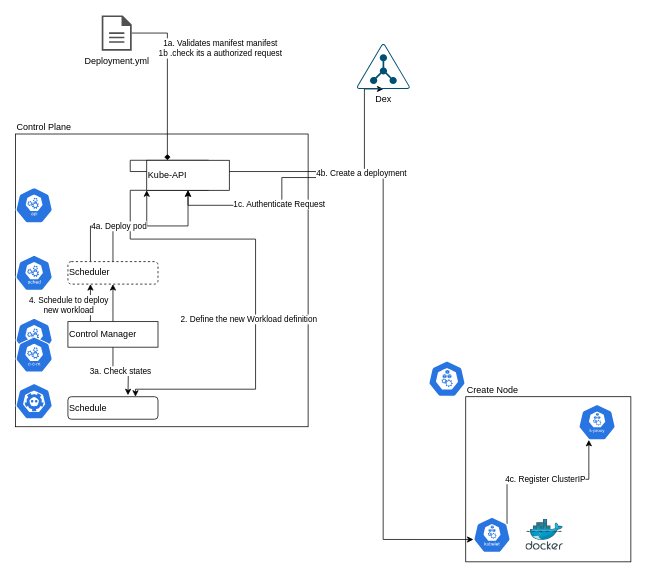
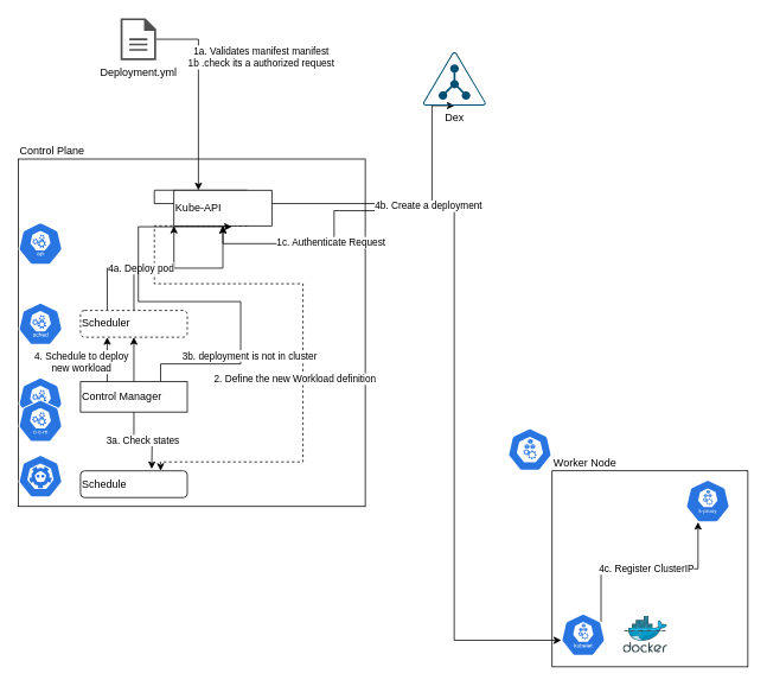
  <mxCell id="0" />
  <mxCell id="1" parent="0" />
  <mxCell id="2" value="Control Plane" style="whiteSpace=wrap;html=1;aspect=fixed;align=left;labelPosition=center;verticalLabelPosition=top;verticalAlign=bottom;" vertex="1" parent="1"><mxGeometry x="20" y="178" width="390" height="390" as="geometry" /></mxCell>
- <mxCell id="3" value="Create Node" style="whiteSpace=wrap;html=1;aspect=fixed;align=left;labelPosition=center;verticalLabelPosition=top;verticalAlign=bottom;" vertex="1" parent="1"><mxGeometry x="620" y="528" width="220" height="220" as="geometry" /></mxCell>
+ <mxCell id="3" value="Worker Node" style="whiteSpace=wrap;html=1;aspect=fixed;align=left;labelPosition=center;verticalLabelPosition=top;verticalAlign=bottom;" vertex="1" parent="1"><mxGeometry x="620" y="528" width="220" height="220" as="geometry" /></mxCell>
  <mxCell id="4" style="edgeStyle=orthogonalEdgeStyle;rounded=0;orthogonalLoop=1;jettySize=auto;html=1;entryX=0.5;entryY=1;entryDx=0;entryDy=0;entryPerimeter=0;startArrow=classic;startFill=1;" edge="1" parent="1" source="10" target="35"><mxGeometry relative="1" as="geometry"><mxPoint x="439.012" y="236.04" as="targetPoint" /><Array as="points"><mxPoint x="375" y="273" /><mxPoint x="375" y="236" /><mxPoint x="485" y="236" /></Array></mxGeometry></mxCell>
  <mxCell id="5" value="1c. Authenticate Request&amp;nbsp;" style="edgeLabel;html=1;align=center;verticalAlign=middle;resizable=0;points=[];" vertex="1" connectable="0" parent="4"><mxGeometry x="-0.346" y="2" relative="1" as="geometry"><mxPoint as="offset" /></mxGeometry></mxCell>
- <mxCell id="6" style="edgeStyle=orthogonalEdgeStyle;rounded=0;orthogonalLoop=1;jettySize=auto;html=1;startArrow=none;startFill=0;exitX=0.75;exitY=1;exitDx=0;exitDy=0;entryX=0.75;entryY=0;entryDx=0;entryDy=0;" edge="1" parent="1" source="10" target="21"><mxGeometry relative="1" as="geometry"><Array as="points"><mxPoint x="173" y="318" /><mxPoint x="340" y="318" /><mxPoint x="340" y="518" /><mxPoint x="180" y="518" /></Array></mxGeometry></mxCell>
+ <mxCell id="6" style="edgeStyle=orthogonalEdgeStyle;rounded=0;orthogonalLoop=1;jettySize=auto;html=1;startArrow=none;startFill=0;exitX=0.75;exitY=1;exitDx=0;exitDy=0;entryX=0.75;entryY=0;entryDx=0;entryDy=0;dashed=1;" edge="1" parent="1" source="10" target="21"><mxGeometry relative="1" as="geometry"><Array as="points"><mxPoint x="173" y="318" /><mxPoint x="340" y="318" /><mxPoint x="340" y="518" /><mxPoint x="180" y="518" /></Array></mxGeometry></mxCell>
  <mxCell id="7" value="2. Define the new Workload definition" style="edgeLabel;html=1;align=center;verticalAlign=middle;resizable=0;points=[];" vertex="1" connectable="0" parent="6"><mxGeometry x="0.033" y="-1" relative="1" as="geometry"><mxPoint x="-9" y="78" as="offset" /></mxGeometry></mxCell>
  <mxCell id="8" style="edgeStyle=orthogonalEdgeStyle;rounded=0;orthogonalLoop=1;jettySize=auto;html=1;entryX=0.005;entryY=0.63;entryDx=0;entryDy=0;entryPerimeter=0;startArrow=none;startFill=0;exitX=0.75;exitY=0;exitDx=0;exitDy=0;" edge="1" parent="1" source="10" target="24"><mxGeometry relative="1" as="geometry"><mxPoint x="440" y="318" as="sourcePoint" /><Array as="points"><mxPoint x="173" y="228" /><mxPoint x="510" y="228" /><mxPoint x="510" y="718" /></Array></mxGeometry></mxCell>
  <mxCell id="9" value="4b. Create a deployment" style="edgeLabel;html=1;align=center;verticalAlign=middle;resizable=0;points=[];" vertex="1" connectable="0" parent="8"><mxGeometry x="-0.2" y="-2" relative="1" as="geometry"><mxPoint as="offset" /></mxGeometry></mxCell>
  <mxCell id="10" value="&lt;span style=&quot;background-color: rgb(255 , 255 , 255)&quot;&gt;Kube-API&lt;/span&gt;" style="rounded=1;whiteSpace=wrap;html=1;align=left;arcSize=0;" vertex="1" parent="1"><mxGeometry x="195" y="213" width="110" height="40" as="geometry" /></mxCell>
  <mxCell id="11" value="" style="edgeStyle=orthogonalEdgeStyle;rounded=0;orthogonalLoop=1;jettySize=auto;html=1;startArrow=none;startFill=0;" edge="1" parent="1" source="13" target="10"><mxGeometry relative="1" as="geometry" /></mxCell>
  <mxCell id="12" value="4a. Deploy pod" style="edgeStyle=orthogonalEdgeStyle;rounded=0;orthogonalLoop=1;jettySize=auto;html=1;exitX=0.25;exitY=0;exitDx=0;exitDy=0;entryX=0;entryY=1;entryDx=0;entryDy=0;startArrow=none;startFill=0;" edge="1" parent="1" source="13" target="10"><mxGeometry relative="1" as="geometry" /></mxCell>
  <mxCell id="13" value="Scheduler" style="rounded=1;whiteSpace=wrap;html=1;align=left;dashed=1;" vertex="1" parent="1"><mxGeometry x="90" y="348" width="120" height="30" as="geometry" /></mxCell>
  <mxCell id="14" value="3a. Check states" style="edgeStyle=orthogonalEdgeStyle;rounded=0;orthogonalLoop=1;jettySize=auto;html=1;exitX=0.5;exitY=1;exitDx=0;exitDy=0;startArrow=none;startFill=0;" edge="1" parent="1" source="20"><mxGeometry relative="1" as="geometry"><mxPoint x="170" y="526" as="targetPoint" /></mxGeometry></mxCell>
+ <mxCell id="15" style="edgeStyle=orthogonalEdgeStyle;rounded=0;orthogonalLoop=1;jettySize=auto;html=1;exitX=0.75;exitY=0;exitDx=0;exitDy=0;entryX=0.591;entryY=1.025;entryDx=0;entryDy=0;entryPerimeter=0;startArrow=none;startFill=0;" edge="1" parent="1" source="20" target="10"><mxGeometry relative="1" as="geometry"><Array as="points"><mxPoint x="180" y="408" /><mxPoint x="270" y="408" /><mxPoint x="270" y="338" /><mxPoint x="155" y="338" /></Array></mxGeometry></mxCell>
+ <mxCell id="16" value="3b. deployment is not in cluster" style="edgeLabel;html=1;align=center;verticalAlign=middle;resizable=0;points=[];" vertex="1" connectable="0" parent="15"><mxGeometry x="-0.714" relative="1" as="geometry"><mxPoint x="50" y="-10" as="offset" /></mxGeometry></mxCell>
  <mxCell id="17" style="edgeStyle=orthogonalEdgeStyle;rounded=0;orthogonalLoop=1;jettySize=auto;html=1;exitX=0.25;exitY=0;exitDx=0;exitDy=0;entryX=0.25;entryY=1;entryDx=0;entryDy=0;startArrow=none;startFill=0;" edge="1" parent="1" source="20" target="13"><mxGeometry relative="1" as="geometry" /></mxCell>
  <mxCell id="18" value="4. Schedule to deploy&lt;br&gt;new workload" style="edgeLabel;html=1;align=center;verticalAlign=middle;resizable=0;points=[];" vertex="1" connectable="0" parent="17"><mxGeometry x="-0.08" y="-1" relative="1" as="geometry"><mxPoint x="-31" as="offset" /></mxGeometry></mxCell>
  <mxCell id="19" value="" style="edgeStyle=orthogonalEdgeStyle;rounded=0;orthogonalLoop=1;jettySize=auto;html=1;startArrow=none;startFill=0;" edge="1" parent="1" source="20" target="13"><mxGeometry relative="1" as="geometry" /></mxCell>
  <mxCell id="20" value="Control Manager" style="whiteSpace=wrap;html=1;align=left;rounded=0;" vertex="1" parent="1"><mxGeometry x="90" y="428" width="120" height="34" as="geometry" /></mxCell>
  <mxCell id="21" value="Schedule" style="rounded=1;whiteSpace=wrap;html=1;align=left;" vertex="1" parent="1"><mxGeometry x="90" y="528" width="120" height="30" as="geometry" /></mxCell>
  <mxCell id="22" value="" style="html=1;dashed=0;whitespace=wrap;fillColor=#2875E2;strokeColor=#ffffff;points=[[0.005,0.63,0],[0.1,0.2,0],[0.9,0.2,0],[0.5,0,0],[0.995,0.63,0],[0.72,0.99,0],[0.5,1,0],[0.28,0.99,0]];shape=mxgraph.kubernetes.icon;prIcon=etcd;align=left;" vertex="1" parent="1"><mxGeometry x="20" y="510" width="50" height="48" as="geometry" /></mxCell>
  <mxCell id="23" value="4c. Register ClusterIP" style="edgeStyle=orthogonalEdgeStyle;rounded=0;orthogonalLoop=1;jettySize=auto;html=1;exitX=0.9;exitY=0.2;exitDx=0;exitDy=0;exitPerimeter=0;entryX=0.28;entryY=0.99;entryDx=0;entryDy=0;entryPerimeter=0;startArrow=none;startFill=0;" edge="1" parent="1" source="24" target="26"><mxGeometry relative="1" as="geometry"><Array as="points"><mxPoint x="675" y="638" /><mxPoint x="784" y="638" /></Array></mxGeometry></mxCell>
  <mxCell id="24" value="" style="html=1;dashed=0;whitespace=wrap;fillColor=#2875E2;strokeColor=#ffffff;points=[[0.005,0.63,0],[0.1,0.2,0],[0.9,0.2,0],[0.5,0,0],[0.995,0.63,0],[0.72,0.99,0],[0.5,1,0],[0.28,0.99,0]];shape=mxgraph.kubernetes.icon;prIcon=kubelet;align=left;" vertex="1" parent="1"><mxGeometry x="630" y="688" width="50" height="48" as="geometry" /></mxCell>
  <mxCell id="25" value="" style="aspect=fixed;html=1;points=[];align=center;image;fontSize=12;image=img/lib/mscae/Docker.svg;" vertex="1" parent="1"><mxGeometry x="700" y="691.5" width="50" height="41" as="geometry" /></mxCell>
  <mxCell id="26" value="" style="html=1;dashed=0;whitespace=wrap;fillColor=#2875E2;strokeColor=#ffffff;points=[[0.005,0.63,0],[0.1,0.2,0],[0.9,0.2,0],[0.5,0,0],[0.995,0.63,0],[0.72,0.99,0],[0.5,1,0],[0.28,0.99,0]];shape=mxgraph.kubernetes.icon;prIcon=k_proxy;align=left;" vertex="1" parent="1"><mxGeometry x="770" y="538" width="50" height="48" as="geometry" /></mxCell>
  <mxCell id="27" value="" style="html=1;dashed=0;whitespace=wrap;fillColor=#2875E2;strokeColor=#ffffff;points=[[0.005,0.63,0],[0.1,0.2,0],[0.9,0.2,0],[0.5,0,0],[0.995,0.63,0],[0.72,0.99,0],[0.5,1,0],[0.28,0.99,0]];shape=mxgraph.kubernetes.icon;prIcon=api;align=left;" vertex="1" parent="1"><mxGeometry x="20" y="249" width="50" height="48" as="geometry" /></mxCell>
  <mxCell id="28" value="" style="html=1;dashed=0;whitespace=wrap;fillColor=#2875E2;strokeColor=#ffffff;points=[[0.005,0.63,0],[0.1,0.2,0],[0.9,0.2,0],[0.5,0,0],[0.995,0.63,0],[0.72,0.99,0],[0.5,1,0],[0.28,0.99,0]];shape=mxgraph.kubernetes.icon;prIcon=node;align=left;" vertex="1" parent="1"><mxGeometry x="570" y="480" width="50" height="48" as="geometry" /></mxCell>
  <mxCell id="29" value="" style="html=1;dashed=0;whitespace=wrap;fillColor=#2875E2;strokeColor=#ffffff;points=[[0.005,0.63,0],[0.1,0.2,0],[0.9,0.2,0],[0.5,0,0],[0.995,0.63,0],[0.72,0.99,0],[0.5,1,0],[0.28,0.99,0]];shape=mxgraph.kubernetes.icon;prIcon=sched;align=left;" vertex="1" parent="1"><mxGeometry x="20" y="339" width="50" height="48" as="geometry" /></mxCell>
  <mxCell id="30" value="" style="html=1;dashed=0;whitespace=wrap;fillColor=#2875E2;strokeColor=#ffffff;points=[[0.005,0.63,0],[0.1,0.2,0],[0.9,0.2,0],[0.5,0,0],[0.995,0.63,0],[0.72,0.99,0],[0.5,1,0],[0.28,0.99,0]];shape=mxgraph.kubernetes.icon;prIcon=c_m;align=left;" vertex="1" parent="1"><mxGeometry x="20" y="423" width="50" height="48" as="geometry" /></mxCell>
  <mxCell id="31" value="" style="html=1;dashed=0;whitespace=wrap;fillColor=#2875E2;strokeColor=#ffffff;points=[[0.005,0.63,0],[0.1,0.2,0],[0.9,0.2,0],[0.5,0,0],[0.995,0.63,0],[0.72,0.99,0],[0.5,1,0],[0.28,0.99,0]];shape=mxgraph.kubernetes.icon;prIcon=c_c_m;align=left;" vertex="1" parent="1"><mxGeometry x="20" y="448" width="50" height="48" as="geometry" /></mxCell>
- <mxCell id="32" style="edgeStyle=orthogonalEdgeStyle;rounded=0;orthogonalLoop=1;jettySize=auto;html=1;entryX=0.25;entryY=0;entryDx=0;entryDy=0;endArrow=diamond;" edge="1" parent="1" source="34" target="10"><mxGeometry relative="1" as="geometry" /></mxCell>
+ <mxCell id="32" style="edgeStyle=orthogonalEdgeStyle;rounded=0;orthogonalLoop=1;jettySize=auto;html=1;entryX=0.25;entryY=0;entryDx=0;entryDy=0;" edge="1" parent="1" source="34" target="10"><mxGeometry relative="1" as="geometry" /></mxCell>
  <mxCell id="33" value="1a. Validates manifest manifest&lt;br&gt;1b .check its a authorized request" style="edgeLabel;html=1;align=center;verticalAlign=middle;resizable=0;points=[];" vertex="1" connectable="0" parent="32"><mxGeometry x="-0.28" y="-1" relative="1" as="geometry"><mxPoint x="71" y="-11" as="offset" /></mxGeometry></mxCell>
  <mxCell id="34" value="Deployment.yml" style="pointerEvents=1;shadow=0;dashed=0;html=1;strokeColor=none;fillColor=#505050;labelPosition=center;verticalLabelPosition=bottom;verticalAlign=top;outlineConnect=0;align=center;shape=mxgraph.office.concepts.document;" vertex="1" parent="1"><mxGeometry x="135" y="20" width="40" height="47" as="geometry" /></mxCell>
  <mxCell id="35" value="Dex" style="points=[[0.5,0,0],[0.765,0.48,0],[0.99,0.98,0],[0.5,1,0],[0.01,0.98,0],[0.235,0.48,0]];verticalLabelPosition=bottom;html=1;verticalAlign=top;aspect=fixed;align=center;pointerEvents=1;shape=mxgraph.cisco19.ldap;fillColor=#005073;strokeColor=none;" vertex="1" parent="1"><mxGeometry x="475" y="58" width="70.59" height="60" as="geometry" /></mxCell>
